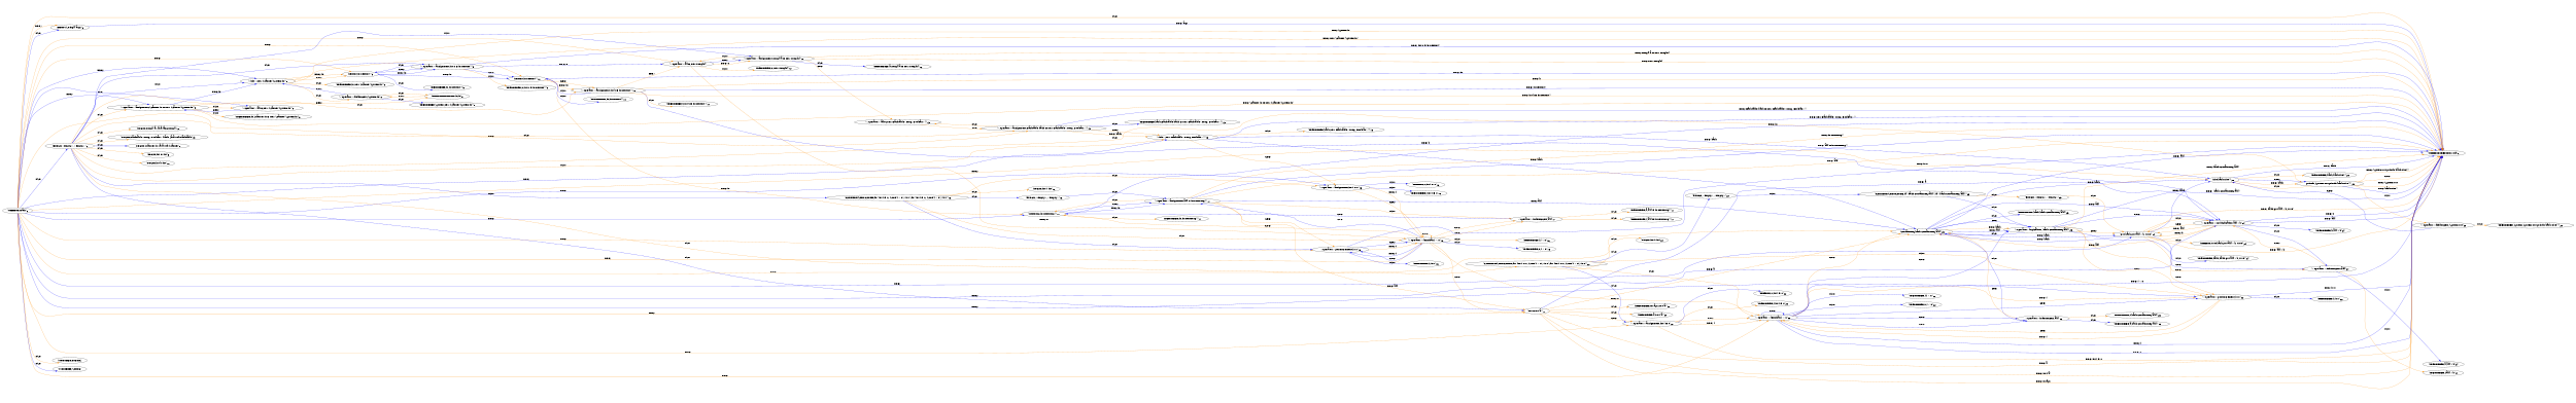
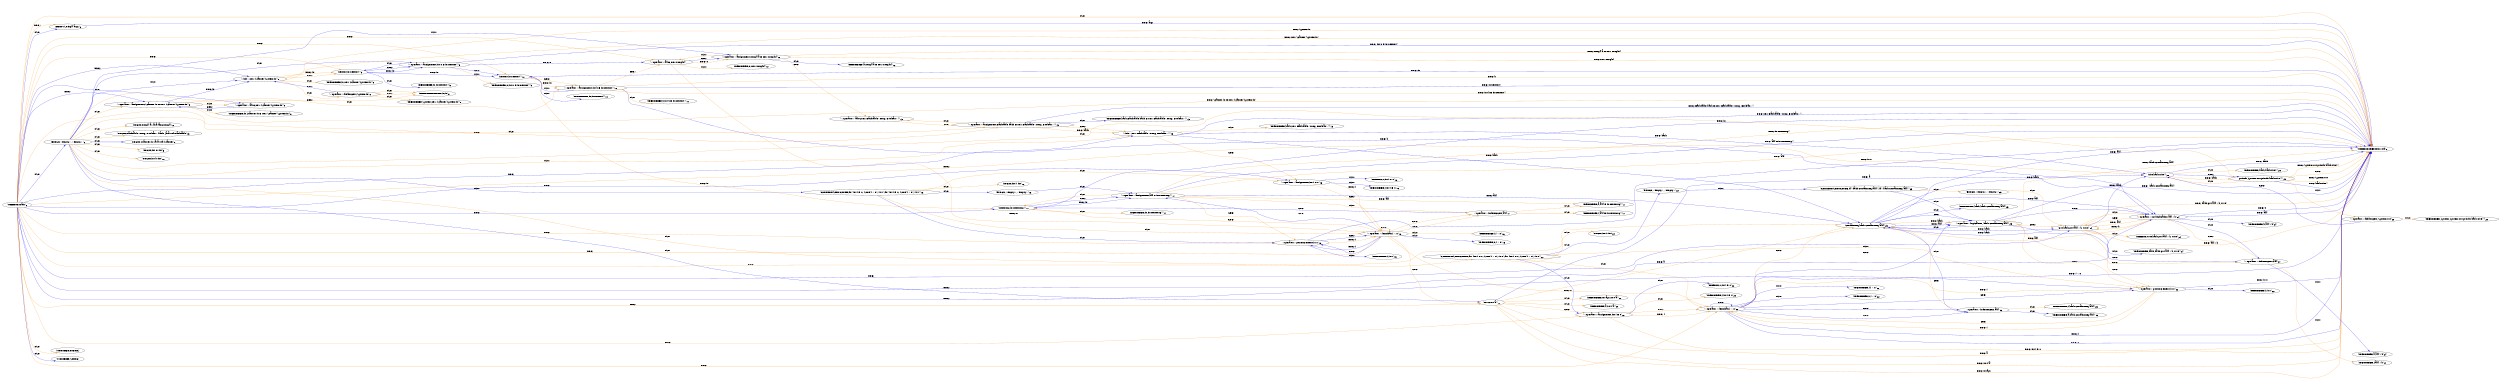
  digraph {
    rankdir=LR
    edge [color=darkorange]
    n1 [label=<(METHOD,main)<SUB>6</SUB>>]
    n2 [label=<(PARAM,String[] args)<SUB>6</SUB>>]
    n3 [label=<(BLOCK,&lt;empty&gt;,&lt;empty&gt;)<SUB>6</SUB>>]
    n4 [label=<(&lt;operator&gt;.assignment,Scanner in = new Scanner(System.in))<SUB>8</SUB>>]
    n5 [label=<(&lt;operator&gt;.alloc,new Scanner(System.in))<SUB>8</SUB>>]
    n6 [label=<(&lt;init&gt;,new Scanner(System.in))<SUB>8</SUB>>]
    n7 [label=<(nextInt,in.nextInt())<SUB>9</SUB>>]
    n8 [label=<(nextInt,in.nextInt())<SUB>10</SUB>>]
    n9 [label=<(&lt;operator&gt;.alloc,new Long[n])>]
    n10 [label=<(&lt;operator&gt;.assignment,Hashtable hash = new Hashtable&lt;Long, Boolean&gt;())<SUB>13</SUB>>]
    n11 [label=<(&lt;init&gt;,new Hashtable&lt;Long, Boolean&gt;())<SUB>13</SUB>>]
    n12 [label=<(&lt;operator&gt;.assignment,int i = 0)<SUB>16</SUB>>]
    n13 [label=<(&lt;operator&gt;.lessThan,i &lt; n)<SUB>16</SUB>>]
    n14 [label=<(&lt;operator&gt;.postIncrement,i++)<SUB>16</SUB>>]
    n15 [label=<(nextLong,in.nextLong())<SUB>17</SUB>>]
    n16 [label=<(sort,sort(a))<SUB>20</SUB>>]
    n17 [label=<(&lt;operator&gt;.assignment,int i = 0)<SUB>22</SUB>>]
    n18 [label=<(&lt;operator&gt;.lessThan,i &lt; n)<SUB>22</SUB>>]
    n19 [label=<(&lt;operator&gt;.postIncrement,i++)<SUB>22</SUB>>]
    n20 [label=<(containsKey,hash.containsKey(a[i]))<SUB>23</SUB>>]
    n21 [label=<(put,hash.put(a[i] * k, true))<SUB>24</SUB>>]
    n22 [label=<(&lt;operator&gt;.multiplication,a[i] * k)<SUB>24</SUB>>]
    n23 [label=<(size,hash.size())<SUB>28</SUB>>]
    n24 [label=<(MODIFIER,PUBLIC)>]
    n25 [label=<(MODIFIER,STATIC)>]
    n26 [label=<(METHOD_RETURN,void)<SUB>6</SUB>>]
    n27 [label=<(LOCAL,Scanner in: java.util.Scanner)<SUB>8</SUB>>]
    n28 [label=<(LOCAL,int n: int)<SUB>9</SUB>>]
    n29 [label=<(&lt;operator&gt;.assignment,int n = in.nextInt())<SUB>9</SUB>>]
    n30 [label=<(LOCAL,int k: int)<SUB>10</SUB>>]
    n31 [label=<(&lt;operator&gt;.assignment,int k = in.nextInt())<SUB>10</SUB>>]
    n32 [label=<(LOCAL,Long[] a: java.lang.Long[])<SUB>12</SUB>>]
    n33 [label=<(&lt;operator&gt;.assignment,Long[] a = new Long[n])<SUB>12</SUB>>]
    n34 [label=<(LOCAL,Hashtable&lt;Long, Boolean&gt; hash: java.util.Hashtable)<SUB>13</SUB>>]
    n35 [label=<(CONTROL_STRUCTURE,for (int i = 0; Some(i &lt; n); i++),for (int i = 0; Some(i &lt; n); i++))<SUB>16</SUB>>]
    n36 [label=<(CONTROL_STRUCTURE,for (int i = 0; Some(i &lt; n); i++),for (int i = 0; Some(i &lt; n); i++))<SUB>22</SUB>>]
    n37 [label=<(println,System.out.println(hash.size()))<SUB>28</SUB>>]
    n38 [label=<(IDENTIFIER,in,Scanner in = new Scanner(System.in))<SUB>8</SUB>>]
    n39 [label=<(FIELD_IDENTIFIER,in,in)<SUB>8</SUB>>]
    n40 [label=<(IDENTIFIER,in,new Scanner(System.in))<SUB>8</SUB>>]
    n41 [label=<(&lt;operator&gt;.fieldAccess,System.in)<SUB>8</SUB>>]
    n42 [label=<(IDENTIFIER,in,in.nextInt())<SUB>9</SUB>>]
    n43 [label=<(IDENTIFIER,in,in.nextInt())<SUB>10</SUB>>]
    n44 [label=<(IDENTIFIER,n,new Long[n])<SUB>12</SUB>>]
    n45 [label=<(&lt;operator&gt;.alloc,new Hashtable&lt;Long, Boolean&gt;())<SUB>13</SUB>>]
    n46 [label=<(IDENTIFIER,hash,Hashtable hash = new Hashtable&lt;Long, Boolean&gt;())<SUB>13</SUB>>]
    n47 [label=<(IDENTIFIER,hash,new Hashtable&lt;Long, Boolean&gt;())<SUB>13</SUB>>]
    n48 [label=<(IDENTIFIER,i,int i = 0)<SUB>16</SUB>>]
    n49 [label=<(LITERAL,0,int i = 0)<SUB>16</SUB>>]
    n50 [label=<(IDENTIFIER,i,i &lt; n)<SUB>16</SUB>>]
    n51 [label=<(IDENTIFIER,n,i &lt; n)<SUB>16</SUB>>]
    n52 [label=<(&lt;operator&gt;.assignment,a[i] = in.nextLong())<SUB>17</SUB>>]
    n53 [label=<(&lt;operator&gt;.indexAccess,a[i])<SUB>17</SUB>>]
    n54 [label=<(IDENTIFIER,i,i++)<SUB>16</SUB>>]
    n55 [label=<(IDENTIFIER,in,in.nextLong())<SUB>17</SUB>>]
    n56 [label=<(IDENTIFIER,Arrays,sort(a))<SUB>20</SUB>>]
    n57 [label=<(IDENTIFIER,a,sort(a))<SUB>20</SUB>>]
    n58 [label=<(IDENTIFIER,i,int i = 0)<SUB>22</SUB>>]
    n59 [label=<(LITERAL,0,int i = 0)<SUB>22</SUB>>]
    n60 [label=<(IDENTIFIER,i,i &lt; n)<SUB>22</SUB>>]
    n61 [label=<(IDENTIFIER,n,i &lt; n)<SUB>22</SUB>>]
    n62 [label=<(&lt;operator&gt;.logicalNot,!hash.containsKey(a[i]))<SUB>23</SUB>>]
    n63 [label=<(&lt;operator&gt;.indexAccess,a[i])<SUB>23</SUB>>]
    n64 [label=<(IDENTIFIER,i,i++)<SUB>22</SUB>>]
    n65 [label=<(IDENTIFIER,hash,hash.containsKey(a[i]))<SUB>23</SUB>>]
    n66 [label=<(IDENTIFIER,hash,hash.put(a[i] * k, true))<SUB>24</SUB>>]
    n67 [label=<(LITERAL,true,hash.put(a[i] * k, true))<SUB>24</SUB>>]
    n68 [label=<(&lt;operator&gt;.indexAccess,a[i])<SUB>24</SUB>>]
    n69 [label=<(IDENTIFIER,k,a[i] * k)<SUB>24</SUB>>]
    n70 [label=<(IDENTIFIER,hash,hash.size())<SUB>28</SUB>>]
    n71 [label=<(IDENTIFIER,n,int n = in.nextInt())<SUB>9</SUB>>]
    n72 [label=<(IDENTIFIER,k,int k = in.nextInt())<SUB>10</SUB>>]
    n73 [label=<(IDENTIFIER,a,Long[] a = new Long[n])<SUB>12</SUB>>]
    n74 [label=<(LOCAL,int i: int)<SUB>16</SUB>>]
    n75 [label=<(BLOCK,&lt;empty&gt;,&lt;empty&gt;)<SUB>16</SUB>>]
    n76 [label=<(LOCAL,int i: int)<SUB>22</SUB>>]
    n77 [label=<(BLOCK,&lt;empty&gt;,&lt;empty&gt;)<SUB>22</SUB>>]
    n78 [label=<(&lt;operator&gt;.fieldAccess,System.out)<SUB>28</SUB>>]
    n79 [label=<(IDENTIFIER,System,new Scanner(System.in))<SUB>8</SUB>>]
    n80 [label=<(IDENTIFIER,a,a[i] = in.nextLong())<SUB>17</SUB>>]
    n81 [label=<(IDENTIFIER,i,a[i] = in.nextLong())<SUB>17</SUB>>]
    n82 [label=<(CONTROL_STRUCTURE,if (!hash.containsKey(a[i])),if (!hash.containsKey(a[i])))<SUB>23</SUB>>]
    n83 [label=<(IDENTIFIER,a,hash.containsKey(a[i]))<SUB>23</SUB>>]
    n84 [label=<(IDENTIFIER,i,hash.containsKey(a[i]))<SUB>23</SUB>>]
    n85 [label=<(BLOCK,&lt;empty&gt;,&lt;empty&gt;)<SUB>23</SUB>>]
    n86 [label=<(IDENTIFIER,a,a[i] * k)<SUB>24</SUB>>]
    n87 [label=<(IDENTIFIER,i,a[i] * k)<SUB>24</SUB>>]
    n88 [label=<(IDENTIFIER,System,System.out.println(hash.size()))<SUB>28</SUB>>]
    n1 -> n2 [color=blue label="AST: "]
    n1 -> n2 [label="DDG: "]
    n1 -> n3 [color=blue label="AST: "]
    n1 -> n4 [color=blue label="DDG: "]
    n1 -> n5 [color=blue label="CFG: "]
    n1 -> n6 [color=blue label="DDG: "]
    n1 -> n7 [label="DDG: "]
    n1 -> n8 [label="DDG: "]
    n1 -> n9 [label="DDG: "]
    n1 -> n10 [label="DDG: "]
    n1 -> n11 [color=blue label="DDG: "]
    n1 -> n12 [color=blue label="DDG: "]
    n1 -> n13 [label="DDG: "]
    n1 -> n14 [label="DDG: "]
    n1 -> n15 [color=blue label="DDG: "]
    n1 -> n16 [label="DDG: "]
    n1 -> n17 [label="DDG: "]
    n1 -> n18 [label="DDG: "]
    n1 -> n19 [color=blue label="DDG: "]
    n1 -> n20 [label="DDG: "]
    n1 -> n21 [color=blue label="DDG: "]
    n1 -> n22 [color=blue label="DDG: "]
    n1 -> n23 [label="DDG: "]
    n1 -> n24 [label="AST: "]
    n1 -> n25 [color=blue label="AST: "]
    n1 -> n26 [label="AST: "]
    n2 -> n26 [color=blue label="DDG: args"]
    n3 -> n4 [label="AST: "]
    n3 -> n6 [color=blue label="AST: "]
    n3 -> n10 [label="AST: "]
    n3 -> n11 [label="AST: "]
    n3 -> n16 [color=blue label="AST: "]
    n3 -> n27 [color=blue label="AST: "]
    n3 -> n28 [label="AST: "]
    n3 -> n29 [color=blue label="AST: "]
    n3 -> n30 [label="AST: "]
    n3 -> n31 [label="AST: "]
    n3 -> n32 [label="AST: "]
    n3 -> n33 [color=blue label="AST: "]
    n3 -> n34 [label="AST: "]
    n3 -> n35 [color=blue label="AST: "]
    n3 -> n36 [label="AST: "]
    n3 -> n37 [label="AST: "]
    n4 -> n5 [label="AST: "]
    n4 -> n6 [color=blue label="DDG: in"]
    n4 -> n26 [label="DDG: Scanner in = new Scanner(System.in)"]
    n4 -> n38 [label="AST: "]
    n4 -> n39 [label="CFG: "]
    n5 -> n4 [color=blue label="CFG: "]
    n6 -> n7 [label="CFG: "]
    n6 -> n7 [label="DDG: in"]
    n6 -> n26 [label="DDG: System.in"]
    n6 -> n26 [label="DDG: new Scanner(System.in)"]
    n6 -> n40 [label="AST: "]
    n6 -> n41 [label="AST: "]
    n7 -> n8 [color=blue label="DDG: in"]
    n7 -> n29 [color=blue label="CFG: "]
    n7 -> n29 [color=blue label="DDG: in"]
    n7 -> n42 [color=blue label="AST: "]
    n8 -> n15 [label="DDG: in"]
    n8 -> n26 [color=blue label="DDG: in"]
    n8 -> n31 [label="CFG: "]
    n8 -> n31 [label="DDG: in"]
    n8 -> n43 [color=blue label="AST: "]
    n9 -> n13 [label="DDG: n"]
    n9 -> n33 [color=blue label="CFG: "]
    n9 -> n33 [label="DDG: n"]
    n9 -> n44 [label="AST: "]
    n10 -> n11 [label="CFG: "]
    n10 -> n11 [label="DDG: hash"]
    n10 -> n26 [color=blue label="DDG: Hashtable hash = new Hashtable&lt;Long, Boolean&gt;()"]
    n10 -> n45 [label="AST: "]
    n10 -> n46 [color=blue label="AST: "]
    n11 -> n12 [label="CFG: "]
    n11 -> n20 [color=blue label="DDG: hash"]
    n11 -> n23 [color=blue label="DDG: hash"]
    n11 -> n26 [color=blue label="DDG: new Hashtable&lt;Long, Boolean&gt;()"]
    n11 -> n47 [label="AST: "]
    n12 -> n13 [label="CFG: "]
    n12 -> n13 [label="DDG: i"]
    n12 -> n48 [color=blue label="AST: "]
    n12 -> n49 [color=blue label="AST: "]
    n13 -> n13 [label="CDG: "]
    n13 -> n14 [color=blue label="DDG: i"]
    n13 -> n14 [color=blue label="CDG: "]
    n13 -> n15 [label="CDG: "]
    n13 -> n16 [label="CFG: "]
    n13 -> n18 [label="DDG: n"]
    n13 -> n50 [label="AST: "]
    n13 -> n51 [color=blue label="AST: "]
    n13 -> n52 [color=blue label="CDG: "]
    n13 -> n53 [label="CFG: "]
    n13 -> n53 [label="CDG: "]
    n14 -> n13 [color=blue label="CFG: "]
    n14 -> n13 [label="DDG: i"]
    n14 -> n26 [color=blue label="DDG: i++"]
    n14 -> n54 [color=blue label="AST: "]
    n15 -> n26 [color=blue label="DDG: in"]
    n15 -> n52 [color=blue label="CFG: "]
    n15 -> n52 [color=blue label="DDG: in"]
    n15 -> n55 [label="AST: "]
    n16 -> n17 [label="CFG: "]
    n16 -> n20 [label="DDG: a"]
    n16 -> n22 [color=blue label="DDG: a"]
    n16 -> n26 [label="DDG: a"]
    n16 -> n26 [label="DDG: sort(a)"]
    n16 -> n26 [label="DDG: Arrays"]
    n16 -> n56 [label="AST: "]
    n16 -> n57 [label="AST: "]
    n17 -> n18 [label="CFG: "]
    n17 -> n18 [label="DDG: i"]
    n17 -> n26 [label="DDG: int i = 0"]
    n17 -> n58 [label="AST: "]
    n17 -> n59 [color=blue label="AST: "]
    n18 -> n18 [color=blue label="CDG: "]
    n18 -> n19 [label="DDG: i"]
    n18 -> n19 [color=blue label="CDG: "]
    n18 -> n20 [label="CDG: "]
    n18 -> n26 [color=blue label="DDG: i"]
    n18 -> n26 [color=blue label="DDG: n"]
    n18 -> n26 [color=blue label="DDG: i &lt; n"]
    n18 -> n60 [color=blue label="AST: "]
    n18 -> n61 [color=blue label="AST: "]
    n18 -> n62 [color=blue label="CDG: "]
    n18 -> n63 [color=blue label="CFG: "]
    n18 -> n63 [color=blue label="CDG: "]
    n19 -> n18 [label="CFG: "]
    n19 -> n18 [label="DDG: i"]
    n19 -> n26 [color=blue label="DDG: i++"]
    n19 -> n64 [color=blue label="AST: "]
    n20 -> n21 [color=blue label="DDG: hash"]
    n20 -> n22 [color=blue label="DDG: a[i]"]
    n20 -> n23 [color=blue label="DDG: hash"]
    n20 -> n26 [color=blue label="DDG: a[i]"]
    n20 -> n62 [color=blue label="CFG: "]
    n20 -> n62 [label="DDG: hash"]
    n20 -> n62 [color=blue label="DDG: a[i]"]
    n20 -> n63 [color=blue label="AST: "]
    n20 -> n65 [color=blue label="AST: "]
    n21 -> n19 [label="CFG: "]
    n21 -> n20 [color=blue label="DDG: hash"]
    n21 -> n22 [label="AST: "]
    n21 -> n23 [color=blue label="DDG: hash"]
    n21 -> n26 [label="DDG: a[i] * k"]
    n21 -> n26 [label="DDG: hash.put(a[i] * k, true)"]
    n21 -> n66 [color=blue label="AST: "]
    n21 -> n67 [label="AST: "]
    n22 -> n20 [label="DDG: a[i]"]
    n22 -> n21 [label="CFG: "]
    n22 -> n21 [label="DDG: a[i]"]
    n22 -> n21 [label="DDG: k"]
    n22 -> n26 [color=blue label="DDG: a[i]"]
    n22 -> n26 [color=blue label="DDG: k"]
    n22 -> n68 [color=blue label="AST: "]
    n22 -> n69 [color=blue label="AST: "]
    n23 -> n26 [color=blue label="DDG: hash"]
    n23 -> n37 [color=blue label="CFG: "]
    n23 -> n37 [label="DDG: hash"]
    n23 -> n70 [label="AST: "]
    n29 -> n7 [color=blue label="AST: "]
    n29 -> n8 [color=blue label="CFG: "]
    n29 -> n9 [color=blue label="DDG: n"]
    n29 -> n26 [color=blue label="DDG: int n = in.nextInt()"]
    n29 -> n71 [label="AST: "]
    n31 -> n8 [color=blue label="AST: "]
    n31 -> n9 [label="CFG: "]
    n31 -> n22 [color=blue label="DDG: k"]
    n31 -> n26 [label="DDG: k"]
    n31 -> n26 [color=blue label="DDG: in.nextInt()"]
    n31 -> n26 [label="DDG: int k = in.nextInt()"]
    n31 -> n72 [label="AST: "]
    n33 -> n9 [label="AST: "]
    n33 -> n26 [label="DDG: new Long[n]"]
    n33 -> n26 [label="DDG: Long[] a = new Long[n]"]
    n33 -> n45 [label="CFG: "]
    n33 -> n73 [color=blue label="AST: "]
    n35 -> n12 [label="AST: "]
    n35 -> n13 [label="AST: "]
    n35 -> n14 [color=blue label="AST: "]
    n35 -> n74 [label="AST: "]
    n35 -> n75 [color=blue label="AST: "]
    n36 -> n17 [color=blue label="AST: "]
    n36 -> n18 [label="AST: "]
    n36 -> n19 [label="AST: "]
    n36 -> n76 [label="AST: "]
    n36 -> n77 [color=blue label="AST: "]
    n37 -> n23 [label="AST: "]
    n37 -> n26 [label="CFG: "]
    n37 -> n26 [label="DDG: System.out"]
    n37 -> n26 [color=blue label="DDG: hash.size()"]
    n37 -> n26 [label="DDG: System.out.println(hash.size())"]
    n37 -> n78 [label="AST: "]
    n39 -> n41 [label="CFG: "]
    n41 -> n6 [color=blue label="CFG: "]
    n41 -> n39 [label="AST: "]
-   n41 -> n79 [color=blue label="AST: "]
+   n41 -> n79 [label="AST: "]
    n45 -> n10 [label="CFG: "]
    n52 -> n14 [label="CFG: "]
    n52 -> n15 [label="AST: "]
-   n52 -> n16 [label="DDG: a[i]"]
+   n52 -> n80 [label="DDG: a[i]"]
    n52 -> n20 [color=blue label="DDG: a[i]"]
    n52 -> n26 [label="DDG: a[i]"]
    n52 -> n26 [label="DDG: in.nextLong()"]
    n52 -> n26 [color=blue label="DDG: a[i] = in.nextLong()"]
    n52 -> n53 [label="AST: "]
    n53 -> n15 [color=blue label="CFG: "]
    n53 -> n80 [label="AST: "]
    n53 -> n81 [label="AST: "]
    n62 -> n19 [label="CFG: "]
    n62 -> n20 [color=blue label="AST: "]
    n62 -> n21 [label="CDG: "]
    n62 -> n22 [color=blue label="CDG: "]
    n62 -> n26 [label="DDG: hash.containsKey(a[i])"]
    n62 -> n26 [color=blue label="DDG: !hash.containsKey(a[i])"]
    n62 -> n68 [color=blue label="CFG: "]
    n62 -> n68 [label="CDG: "]
    n63 -> n20 [label="CFG: "]
    n63 -> n83 [color=blue label="AST: "]
    n63 -> n84 [label="AST: "]
    n68 -> n22 [label="CFG: "]
    n68 -> n86 [color=blue label="AST: "]
    n68 -> n87 [label="AST: "]
    n75 -> n52 [color=blue label="AST: "]
    n77 -> n82 [color=blue label="AST: "]
    n78 -> n23 [color=blue label="CFG: "]
    n78 -> n88 [label="AST: "]
    n82 -> n62 [color=blue label="AST: "]
    n82 -> n85 [label="AST: "]
    n85 -> n21 [label="AST: "]
  }
